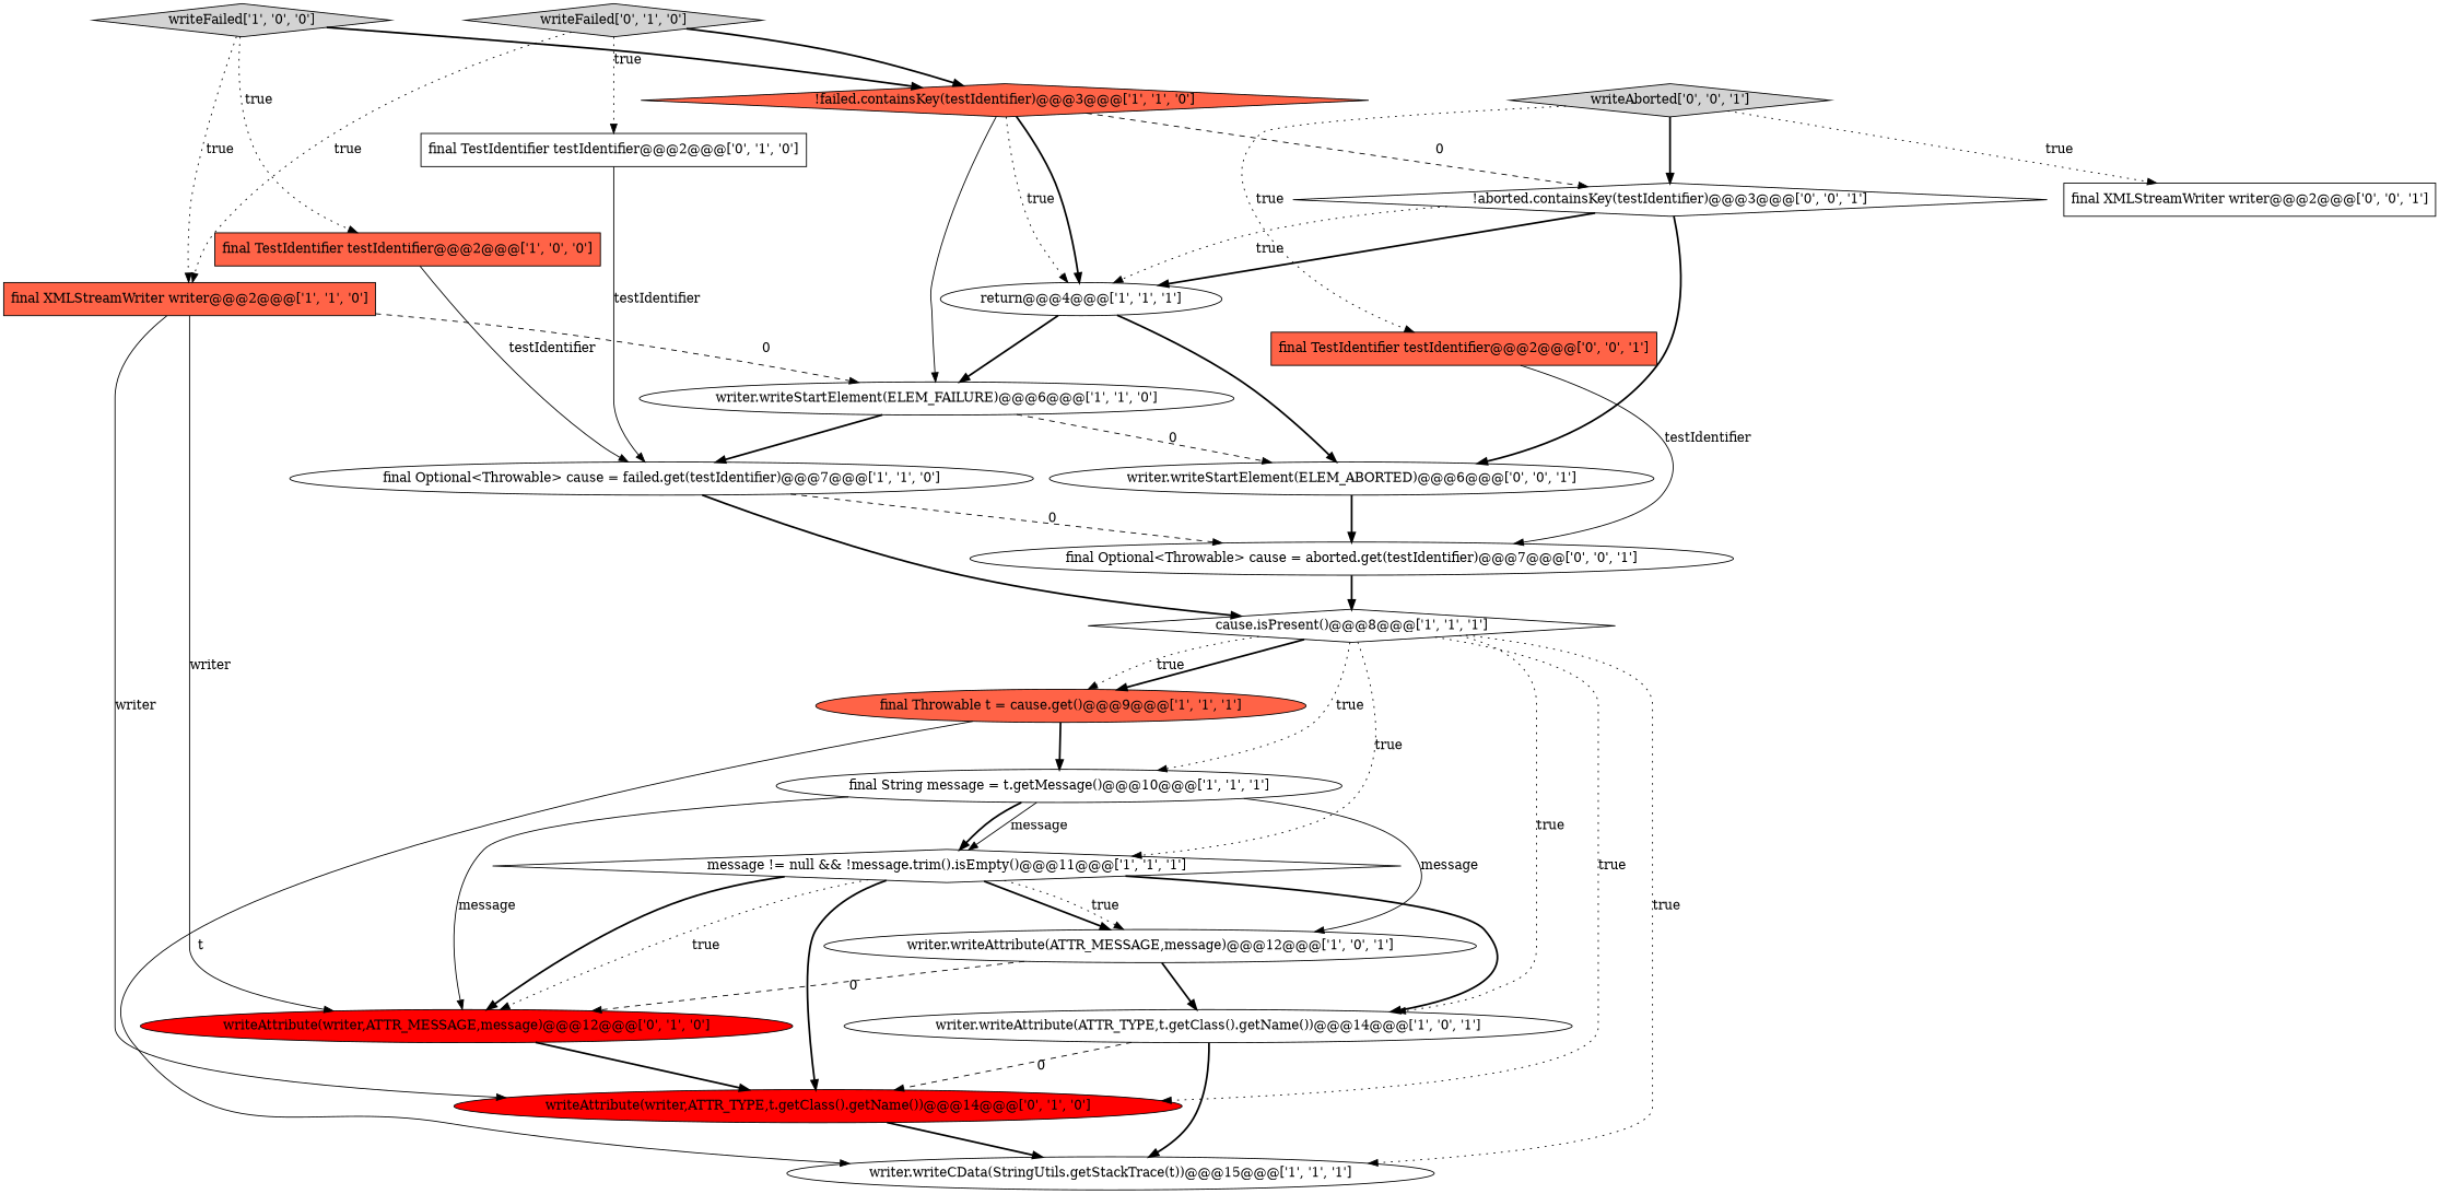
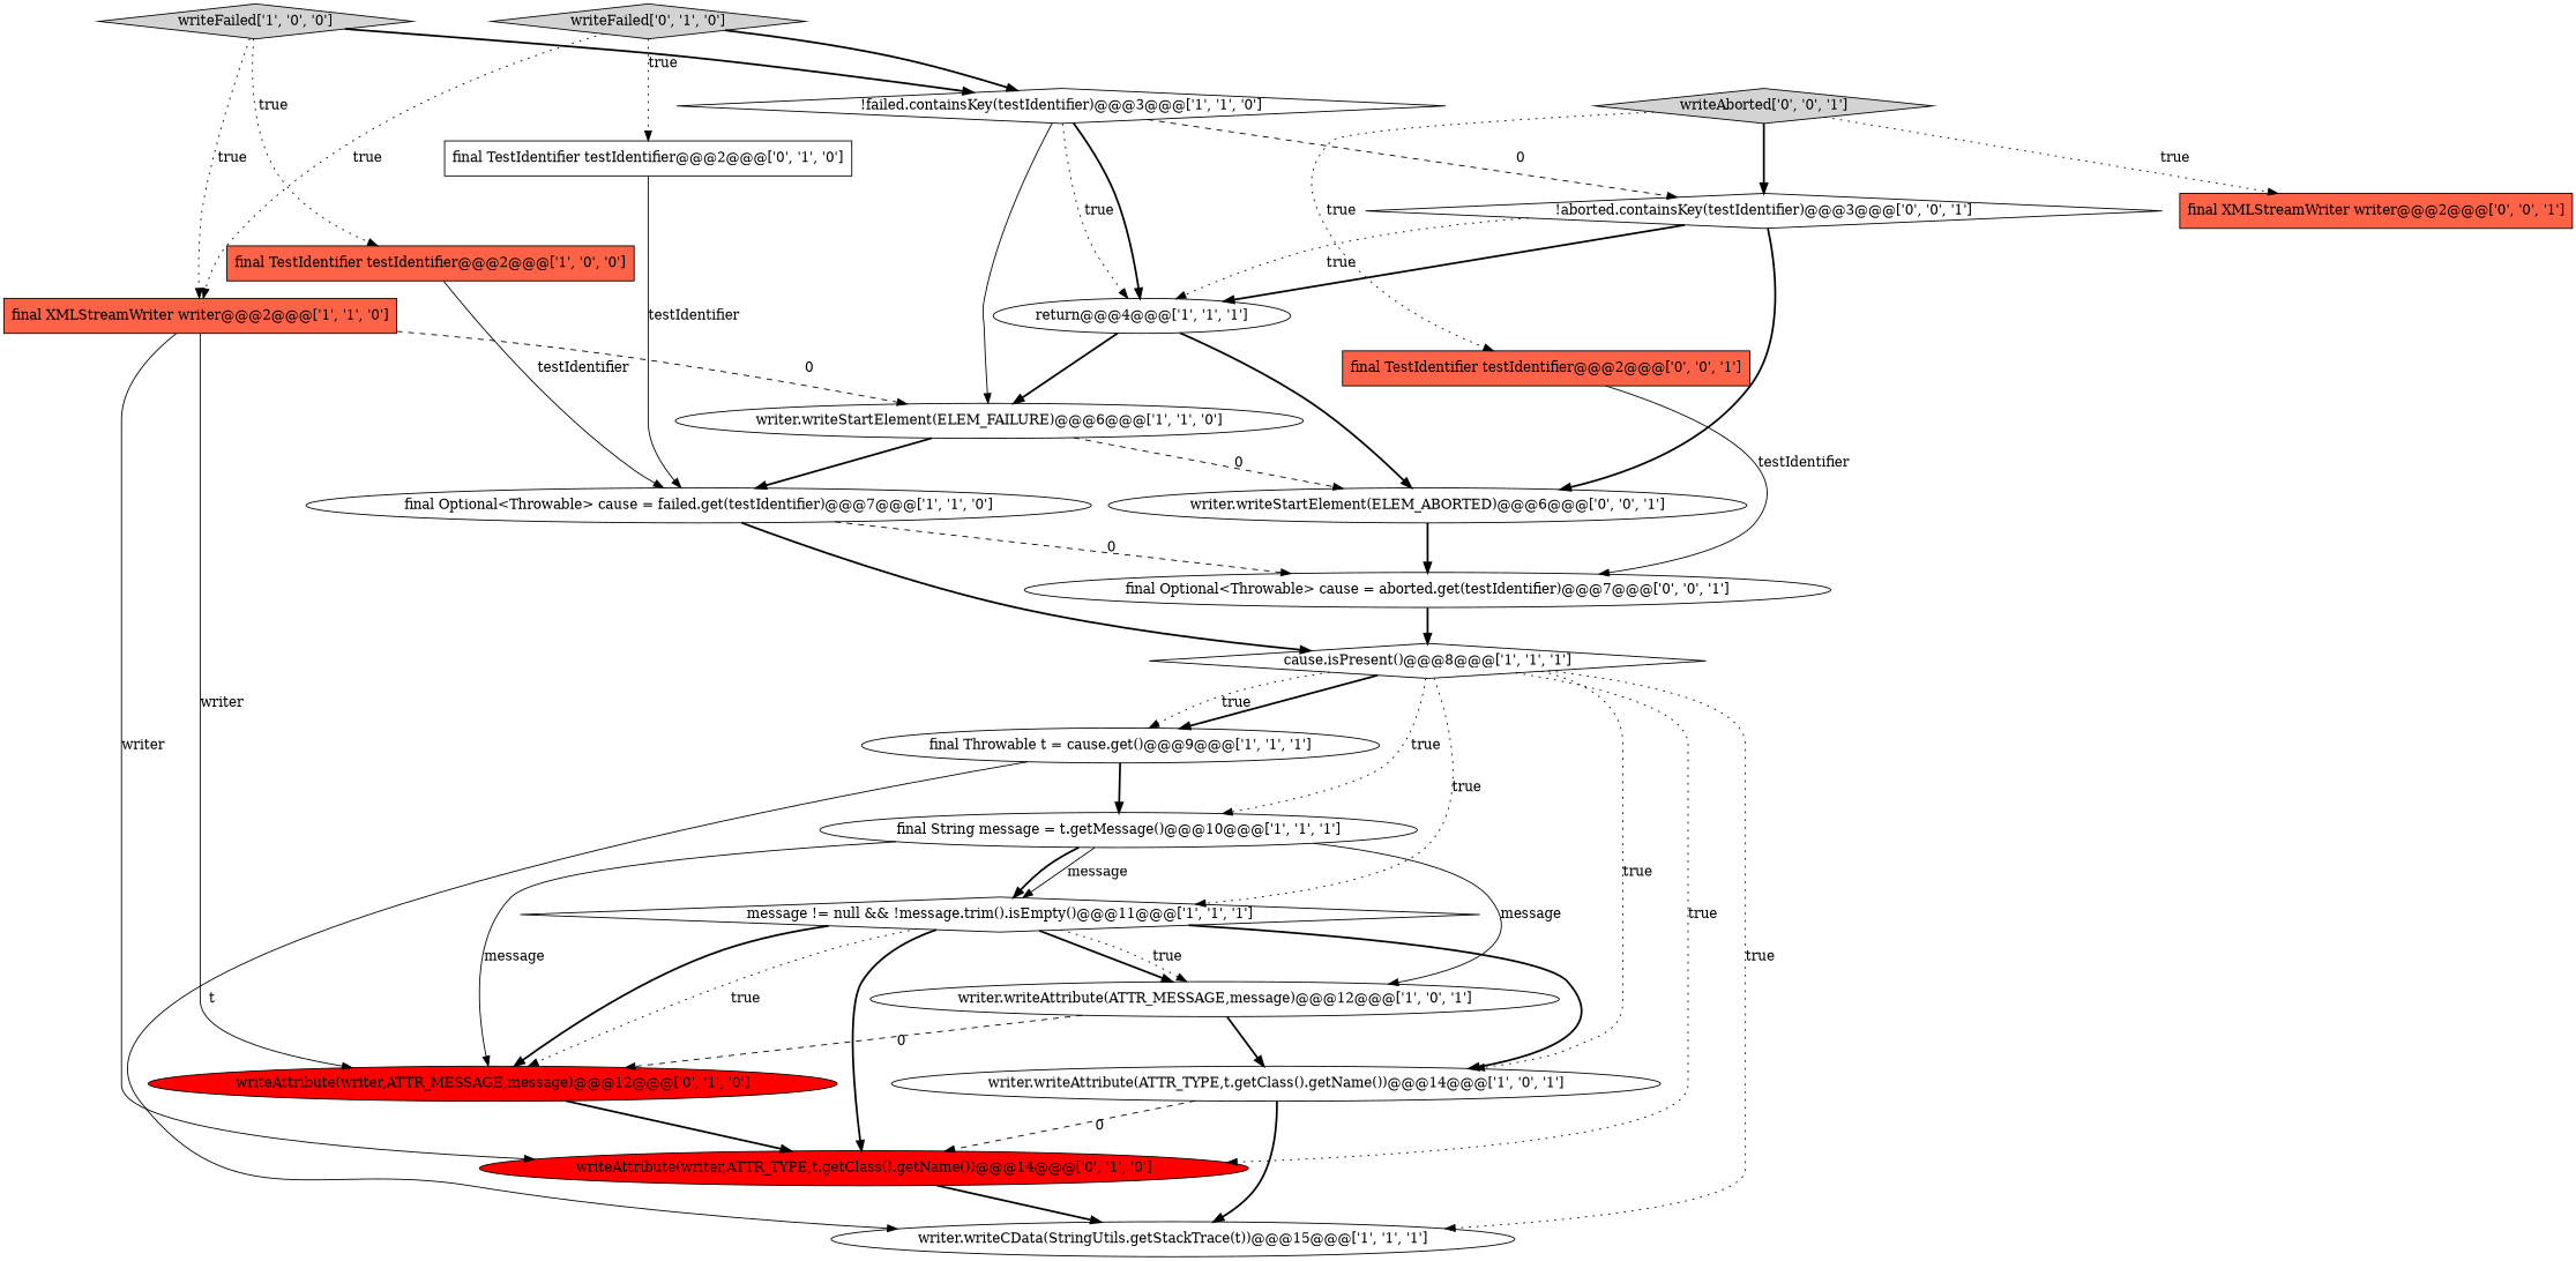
  digraph {
    node [fillcolor=white shape=ellipse style=filled]
    edge [style=bold]
    n1 [fillcolor=lightgray label="writeFailed['1', '0', '0']" shape=diamond]
-   n2 [fillcolor=tomato label="!failed.containsKey(testIdentifier)@@@3@@@['1', '1', '0']" shape=diamond]
+   n2 [label="!failed.containsKey(testIdentifier)@@@3@@@['1', '1', '0']" shape=diamond]
    n3 [fillcolor=tomato label="final XMLStreamWriter writer@@@2@@@['1', '1', '0']" shape=box]
    n4 [fillcolor=tomato label="final TestIdentifier testIdentifier@@@2@@@['1', '0', '0']" shape=box]
    n5 [label="return@@@4@@@['1', '1', '1']"]
    n6 [label="writer.writeStartElement(ELEM_FAILURE)@@@6@@@['1', '1', '0']"]
    n7 [label="!aborted.containsKey(testIdentifier)@@@3@@@['0', '0', '1']" shape=diamond]
    n8 [fillcolor=red label="writeAttribute(writer,ATTR_MESSAGE,message)@@@12@@@['0', '1', '0']"]
    n9 [fillcolor=red label="writeAttribute(writer,ATTR_TYPE,t.getClass().getName())@@@14@@@['0', '1', '0']"]
    n10 [label="final Optional<Throwable> cause = failed.get(testIdentifier)@@@7@@@['1', '1', '0']"]
    n11 [label="writer.writeStartElement(ELEM_ABORTED)@@@6@@@['0', '0', '1']"]
    n12 [label="final Optional<Throwable> cause = aborted.get(testIdentifier)@@@7@@@['0', '0', '1']"]
    n13 [label="cause.isPresent()@@@8@@@['1', '1', '1']" shape=diamond]
    n14 [label="message != null && !message.trim().isEmpty()@@@11@@@['1', '1', '1']" shape=diamond]
    n15 [label="writer.writeAttribute(ATTR_TYPE,t.getClass().getName())@@@14@@@['1', '0', '1']"]
-   n16 [fillcolor=tomato label="final Throwable t = cause.get()@@@9@@@['1', '1', '1']"]
+   n16 [label="final Throwable t = cause.get()@@@9@@@['1', '1', '1']"]
    n17 [label="writer.writeCData(StringUtils.getStackTrace(t))@@@15@@@['1', '1', '1']"]
    n18 [label="final String message = t.getMessage()@@@10@@@['1', '1', '1']"]
    n19 [fillcolor=lightgray label="writeAborted['0', '0', '1']" shape=diamond]
    n20 [fillcolor=tomato label="final TestIdentifier testIdentifier@@@2@@@['0', '0', '1']" shape=box]
-   n21 [label="final XMLStreamWriter writer@@@2@@@['0', '0', '1']" shape=box]
+   n21 [fillcolor=tomato label="final XMLStreamWriter writer@@@2@@@['0', '0', '1']" shape=box]
    n22 [label="writer.writeAttribute(ATTR_MESSAGE,message)@@@12@@@['1', '0', '1']"]
    n23 [label="final TestIdentifier testIdentifier@@@2@@@['0', '1', '0']" shape=box]
    n24 [fillcolor=lightgray label="writeFailed['0', '1', '0']" shape=diamond]
    n1 -> n2
    n1 -> n3 [label=true style=dotted]
    n1 -> n4 [label=true style=dotted]
    n2 -> n5 [label=true style=dotted]
    n2 -> n5
    n2 -> n6 [style=solid]
    n2 -> n7 [label=0 style=dashed]
    n3 -> n6 [label=0 style=dashed]
    n3 -> n8 [label=writer style=solid]
    n3 -> n9 [label=writer style=solid]
    n4 -> n10 [label=testIdentifier style=solid]
    n5 -> n6
    n5 -> n11
    n6 -> n10
    n6 -> n11 [label=0 style=dashed]
    n7 -> n5
    n7 -> n5 [label=true style=dotted]
    n7 -> n11
    n8 -> n9
    n9 -> n17
    n10 -> n12 [label=0 style=dashed]
    n10 -> n13
    n11 -> n12
    n12 -> n13
    n13 -> n9 [label=true style=dotted]
    n13 -> n14 [label=true style=dotted]
    n13 -> n15 [label=true style=dotted]
    n13 -> n16
    n13 -> n16 [label=true style=dotted]
    n13 -> n17 [label=true style=dotted]
    n13 -> n18 [label=true style=dotted]
    n14 -> n8
    n14 -> n8 [label=true style=dotted]
    n14 -> n9
    n14 -> n15
    n14 -> n22
    n14 -> n22 [label=true style=dotted]
    n15 -> n9 [label=0 style=dashed]
    n15 -> n17
    n16 -> n17 [label=t style=solid]
    n16 -> n18
    n18 -> n8 [label=message style=solid]
    n18 -> n14 [label=message style=solid]
    n18 -> n14
    n18 -> n22 [label=message style=solid]
    n19 -> n7
    n19 -> n20 [label=true style=dotted]
    n19 -> n21 [label=true style=dotted]
    n20 -> n12 [label=testIdentifier style=solid]
    n22 -> n8 [label=0 style=dashed]
    n22 -> n15
    n23 -> n10 [label=testIdentifier style=solid]
    n24 -> n2
    n24 -> n3 [label=true style=dotted]
    n24 -> n23 [label=true style=dotted]
  }
